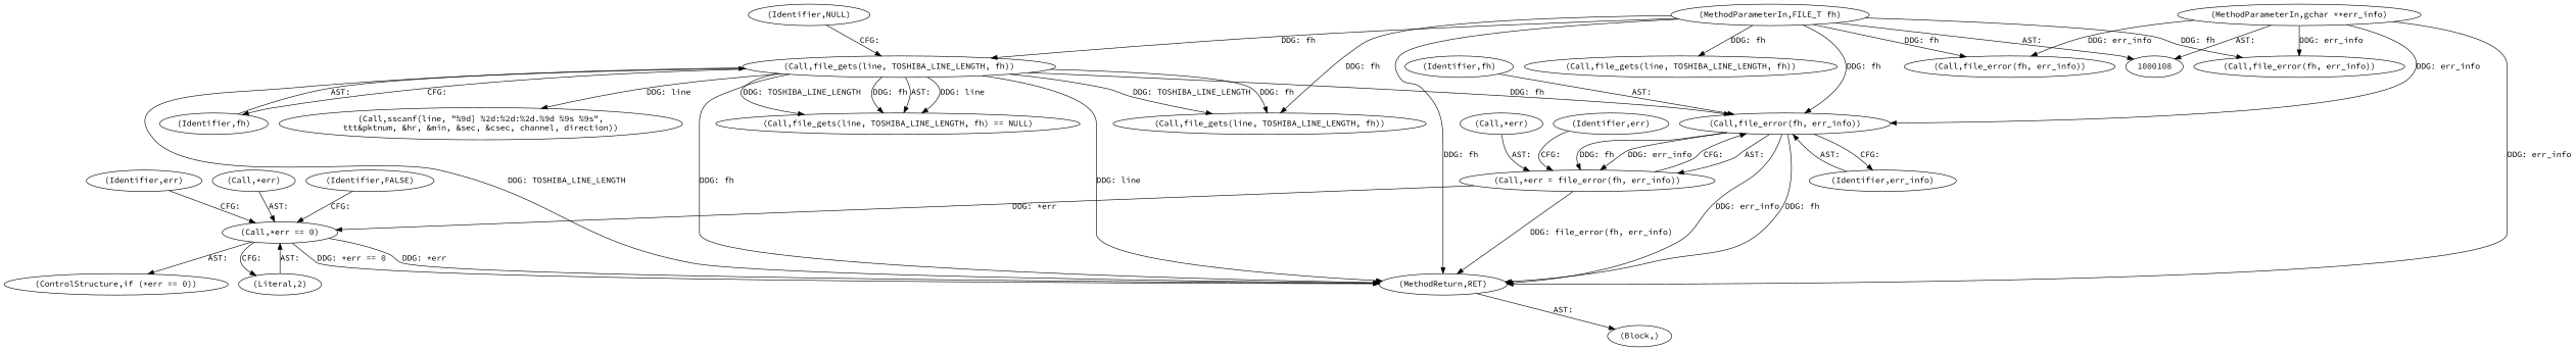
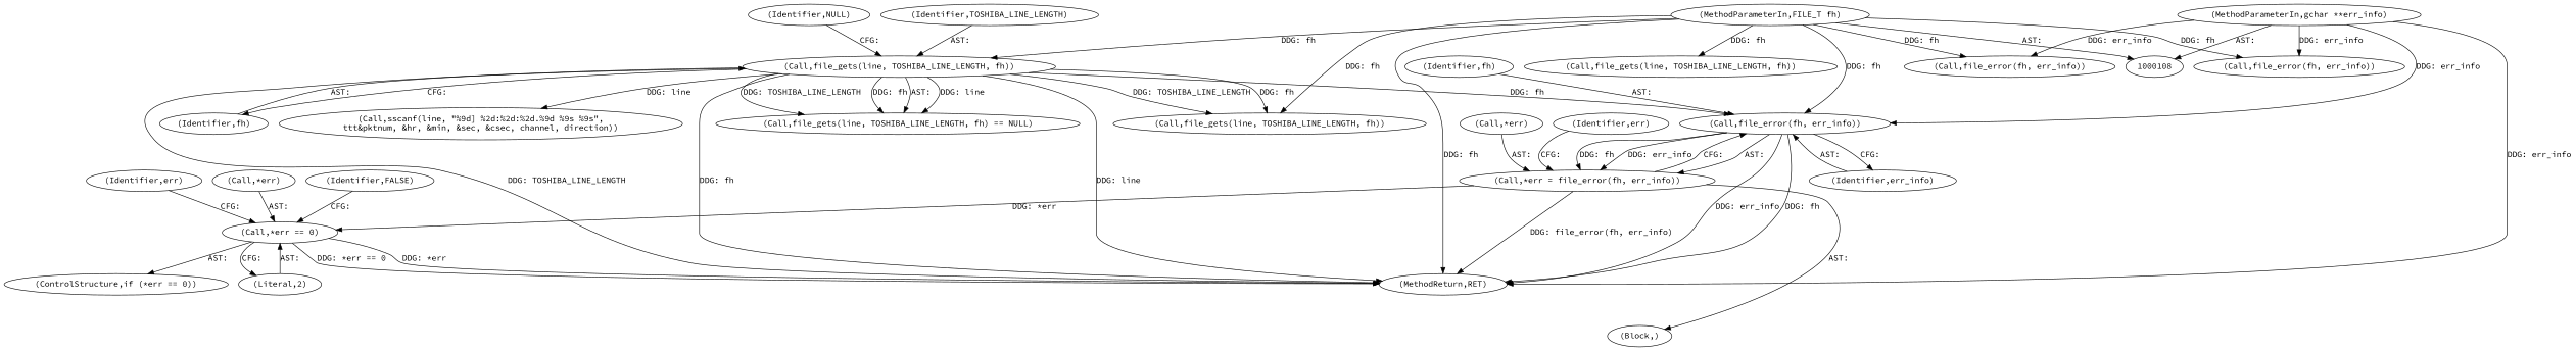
  digraph {
    fontname="Source Code Pro"
    node [fontname="Source Code Pro"]
    edge [fontname="Source Code Pro"]
    n1 [label="(Call,file_error(fh, err_info))"]
    n2 [label="(Call,*err = file_error(fh, err_info))"]
    n3 [label="(MethodReturn,RET)"]
    n4 [label="(Identifier,err_info)"]
    n5 [label="(Call,*err == 0)"]
    n6 [label="(Block,)"]
    n7 [label="(Call,file_gets(line, TOSHIBA_LINE_LENGTH, fh))"]
    n8 [label="(Identifier,fh)"]
    n9 [label="(Call,sscanf(line, \"%9d] %2d:%2d:%2d.%9d %9s %9s\",\n\t\t\t&pktnum, &hr, &min, &sec, &csec, channel, direction))"]
    n10 [label="(Call,file_gets(line, TOSHIBA_LINE_LENGTH, fh) == NULL)"]
    n11 [label="(Call,file_gets(line, TOSHIBA_LINE_LENGTH, fh))"]
    n12 [label="(MethodParameterIn,FILE_T fh)"]
    n13 [label="(Call,file_error(fh, err_info))"]
    n14 [label="(Call,file_error(fh, err_info))"]
    n15 [label="(Call,file_gets(line, TOSHIBA_LINE_LENGTH, fh))"]
    1000108
    n17 [label="(MethodParameterIn,gchar **err_info)"]
    n18 [label="(Literal,2)"]
    n19 [label="(ControlStructure,if (*err == 0))"]
    n20 [label="(Identifier,err)"]
    n21 [label="(Identifier,NULL)"]
    n22 [label="(Call,*err)"]
    n23 [label="(Identifier,fh)"]
    n24 [label="(Identifier,FALSE)"]
    n25 [label="(Identifier,err)"]
+   n26 [label="(Identifier,TOSHIBA_LINE_LENGTH)"]
    n27 [label="(Call,*err)"]
    n1 -> n2 [label="AST: "]
    n1 -> n2 [label="DDG: fh"]
    n1 -> n2 [label="DDG: err_info"]
    n1 -> n3 [label="DDG: err_info"]
    n1 -> n3 [label="DDG: fh"]
    n1 -> n4 [label="CFG: "]
    n2 -> n1 [label="CFG: "]
    n2 -> n3 [label="DDG: file_error(fh, err_info)"]
    n2 -> n5 [label="DDG: *err"]
-   n3 -> n6 [label="AST: "]
+   n2 -> n6 [label="AST: "]
    n4 -> n1 [label="AST: "]
    n5 -> n3 [label="DDG: *err"]
    n5 -> n3 [label="DDG: *err == 0"]
    n5 -> n18 [label="CFG: "]
    n5 -> n19 [label="AST: "]
    n7 -> n1 [label="DDG: fh"]
    n7 -> n3 [label="DDG: TOSHIBA_LINE_LENGTH"]
    n7 -> n3 [label="DDG: fh"]
    n7 -> n3 [label="DDG: line"]
    n7 -> n8 [label="CFG: "]
    n7 -> n9 [label="DDG: line"]
    n7 -> n10 [label="AST: "]
    n7 -> n10 [label="DDG: line"]
    n7 -> n10 [label="DDG: TOSHIBA_LINE_LENGTH"]
    n7 -> n10 [label="DDG: fh"]
    n7 -> n11 [label="DDG: TOSHIBA_LINE_LENGTH"]
    n7 -> n11 [label="DDG: fh"]
    n8 -> n7 [label="AST: "]
    n12 -> n1 [label="DDG: fh"]
    n12 -> n3 [label="DDG: fh"]
    n12 -> n7 [label="DDG: fh"]
    n12 -> n11 [label="DDG: fh"]
    n12 -> n13 [label="DDG: fh"]
    n12 -> n14 [label="DDG: fh"]
    n12 -> n15 [label="DDG: fh"]
    n12 -> 1000108 [label="AST: "]
    n17 -> n1 [label="DDG: err_info"]
    n17 -> n3 [label="DDG: err_info"]
    n17 -> n13 [label="DDG: err_info"]
    n17 -> n14 [label="DDG: err_info"]
    n17 -> 1000108 [label="AST: "]
    n18 -> n5 [label="AST: "]
    n20 -> n5 [label="CFG: "]
    n21 -> n7 [label="CFG: "]
    n22 -> n5 [label="AST: "]
    n23 -> n1 [label="AST: "]
    n24 -> n5 [label="CFG: "]
    n25 -> n2 [label="CFG: "]
+   n26 -> n7 [label="AST: "]
    n27 -> n2 [label="AST: "]
  }
